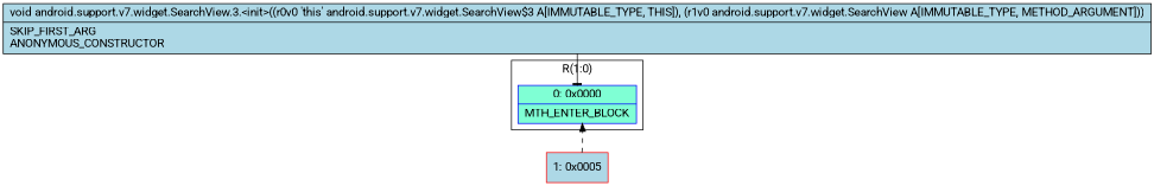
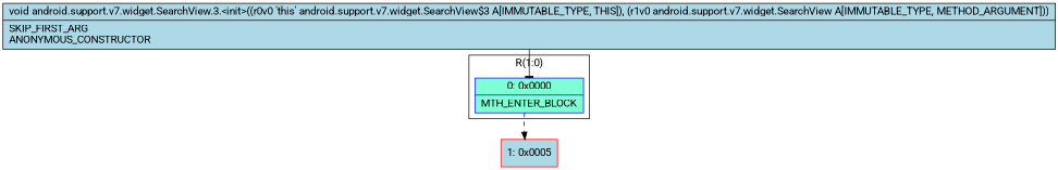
  digraph {
    fontname=Roboto
    node [shape=record style=filled fillcolor=lightblue fontname=Roboto]
    edge [fontname=Roboto]
    n1 [color=blue label="{0\:\ 0x0000|MTH_ENTER_BLOCK\l}" fillcolor=aquamarine]
    n2 [color=red label="{1\:\ 0x0005}"]
    n3 [label="{void android.support.v7.widget.SearchView.3.\<init\>((r0v0 'this' android.support.v7.widget.SearchView$3 A[IMMUTABLE_TYPE, THIS]), (r1v0 android.support.v7.widget.SearchView A[IMMUTABLE_TYPE, METHOD_ARGUMENT]))  | SKIP_FIRST_ARG\lANONYMOUS_CONSTRUCTOR\l}"]
    subgraph cluster_1 {
      label="R(1:0)"
      n1
    }
-   n2 -> n1 [style=dashed arrowhead=normal]
+   n1 -> n2 [style=dashed arrowhead=normal]
    n3 -> n1 [style=solid arrowhead=tee]
  }
